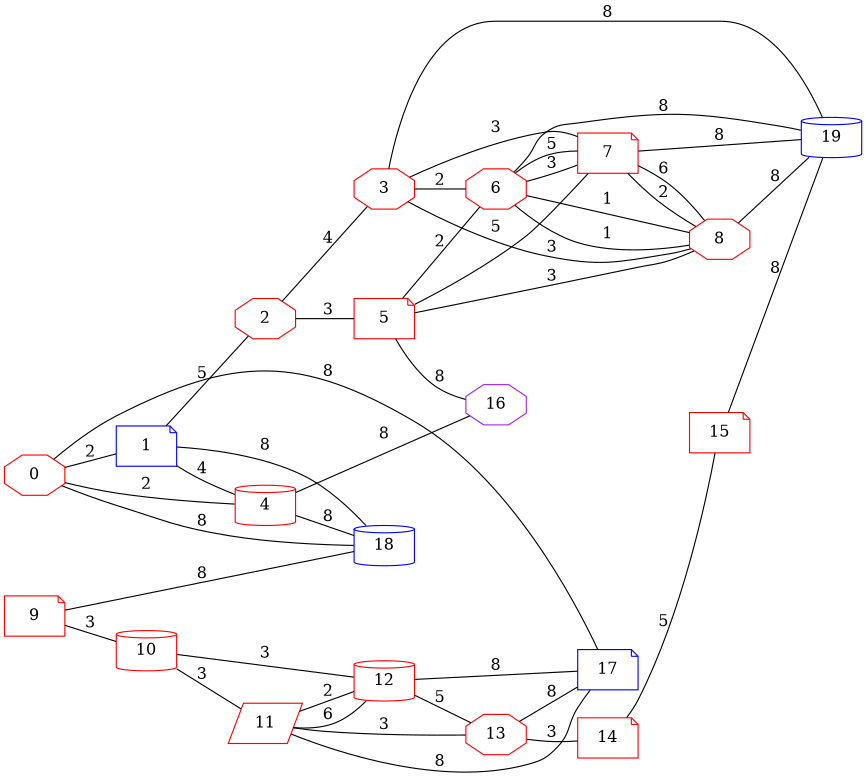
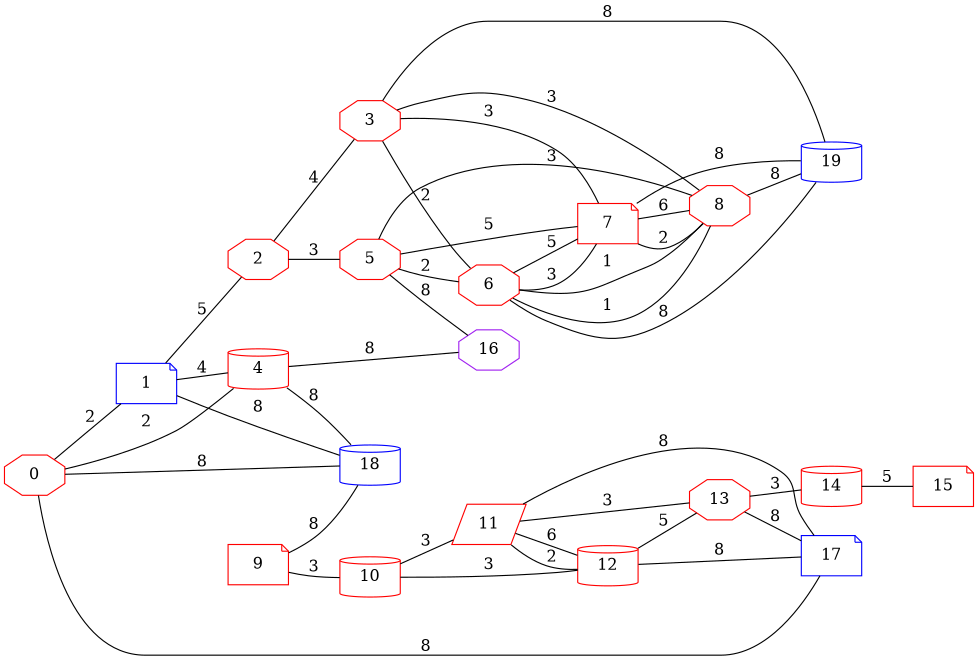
  graph {
    rankdir=LR
    node [color=red shape=octagon weight=1]
    1 [color=blue shape=note]
    0
    4 [shape=cylinder]
    17 [color=blue shape=note weight=3]
    18 [color=blue shape=cylinder weight=3]
    2
    16 [color=purple weight=4]
    3
-   5 [shape=note]
+   5
    6
    7 [shape=note]
    8
    19 [color=blue shape=cylinder weight=3]
    9 [shape=note]
    10 [shape=cylinder]
    11 [shape=parallelogram]
    12 [shape=cylinder]
    13
-   14 [shape=note]
+   14 [shape=cylinder]
    15 [shape=note]
    1 -- 4 [label=4]
    1 -- 18 [label=8]
    1 -- 2 [label=5]
    0 -- 1 [label=2]
    0 -- 4 [label=2]
    0 -- 17 [label=8]
    0 -- 18 [label=8]
    4 -- 18 [label=8]
    4 -- 16 [label=8]
    2 -- 3 [label=4]
    2 -- 5 [label=3]
    3 -- 6 [label=2]
    3 -- 7 [label=3]
    3 -- 8 [label=3]
    3 -- 19 [label=8]
    5 -- 16 [label=8]
    5 -- 6 [label=2]
    5 -- 7 [label=5]
    5 -- 8 [label=3]
    6 -- 7 [label=3]
    6 -- 7 [label=5]
    6 -- 8 [label=1]
    6 -- 8 [label=1]
    6 -- 19 [label=8]
    7 -- 8 [label=2]
    7 -- 8 [label=6]
    7 -- 19 [label=8]
    8 -- 19 [label=8]
    9 -- 18 [label=8]
    9 -- 10 [label=3]
    10 -- 11 [label=3]
    10 -- 12 [label=3]
    11 -- 17 [label=8]
    11 -- 12 [label=2]
    11 -- 12 [label=6]
    11 -- 13 [label=3]
    12 -- 17 [label=8]
    12 -- 13 [label=5]
    13 -- 17 [label=8]
    13 -- 14 [label=3]
    14 -- 15 [label=5]
-   15 -- 19 [label=8]
  }
